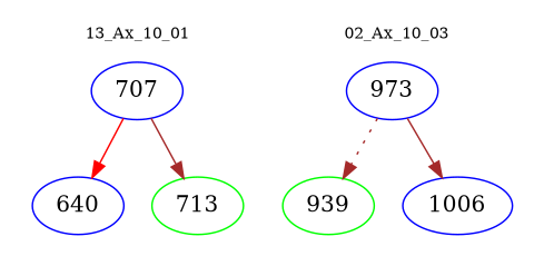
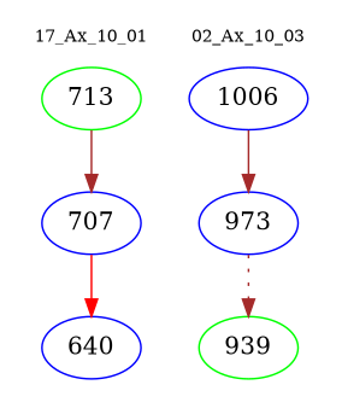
  digraph {
    node [color=blue]
    edge [color=brown style=solid]
    n1 [label=707]
    n2 [label=640]
    n3 [color=green label=713]
    n4 [label=973]
    n5 [color=green label=939]
    n6 [label=1006]
    subgraph cluster_1 {
      color=white
      fontsize=10
-     label="13_Ax_10_01"
+     label="17_Ax_10_01"
      n1
      n2
      n3
    }
    subgraph cluster_2 {
      color=white
      fontsize=10
      label="02_Ax_10_03"
      n4
      n5
      n6
    }
    n1 -> n2 [color=red]
-   n1 -> n3
+   n3 -> n1
    n4 -> n5 [style=dotted]
-   n4 -> n6
+   n6 -> n4
  }
